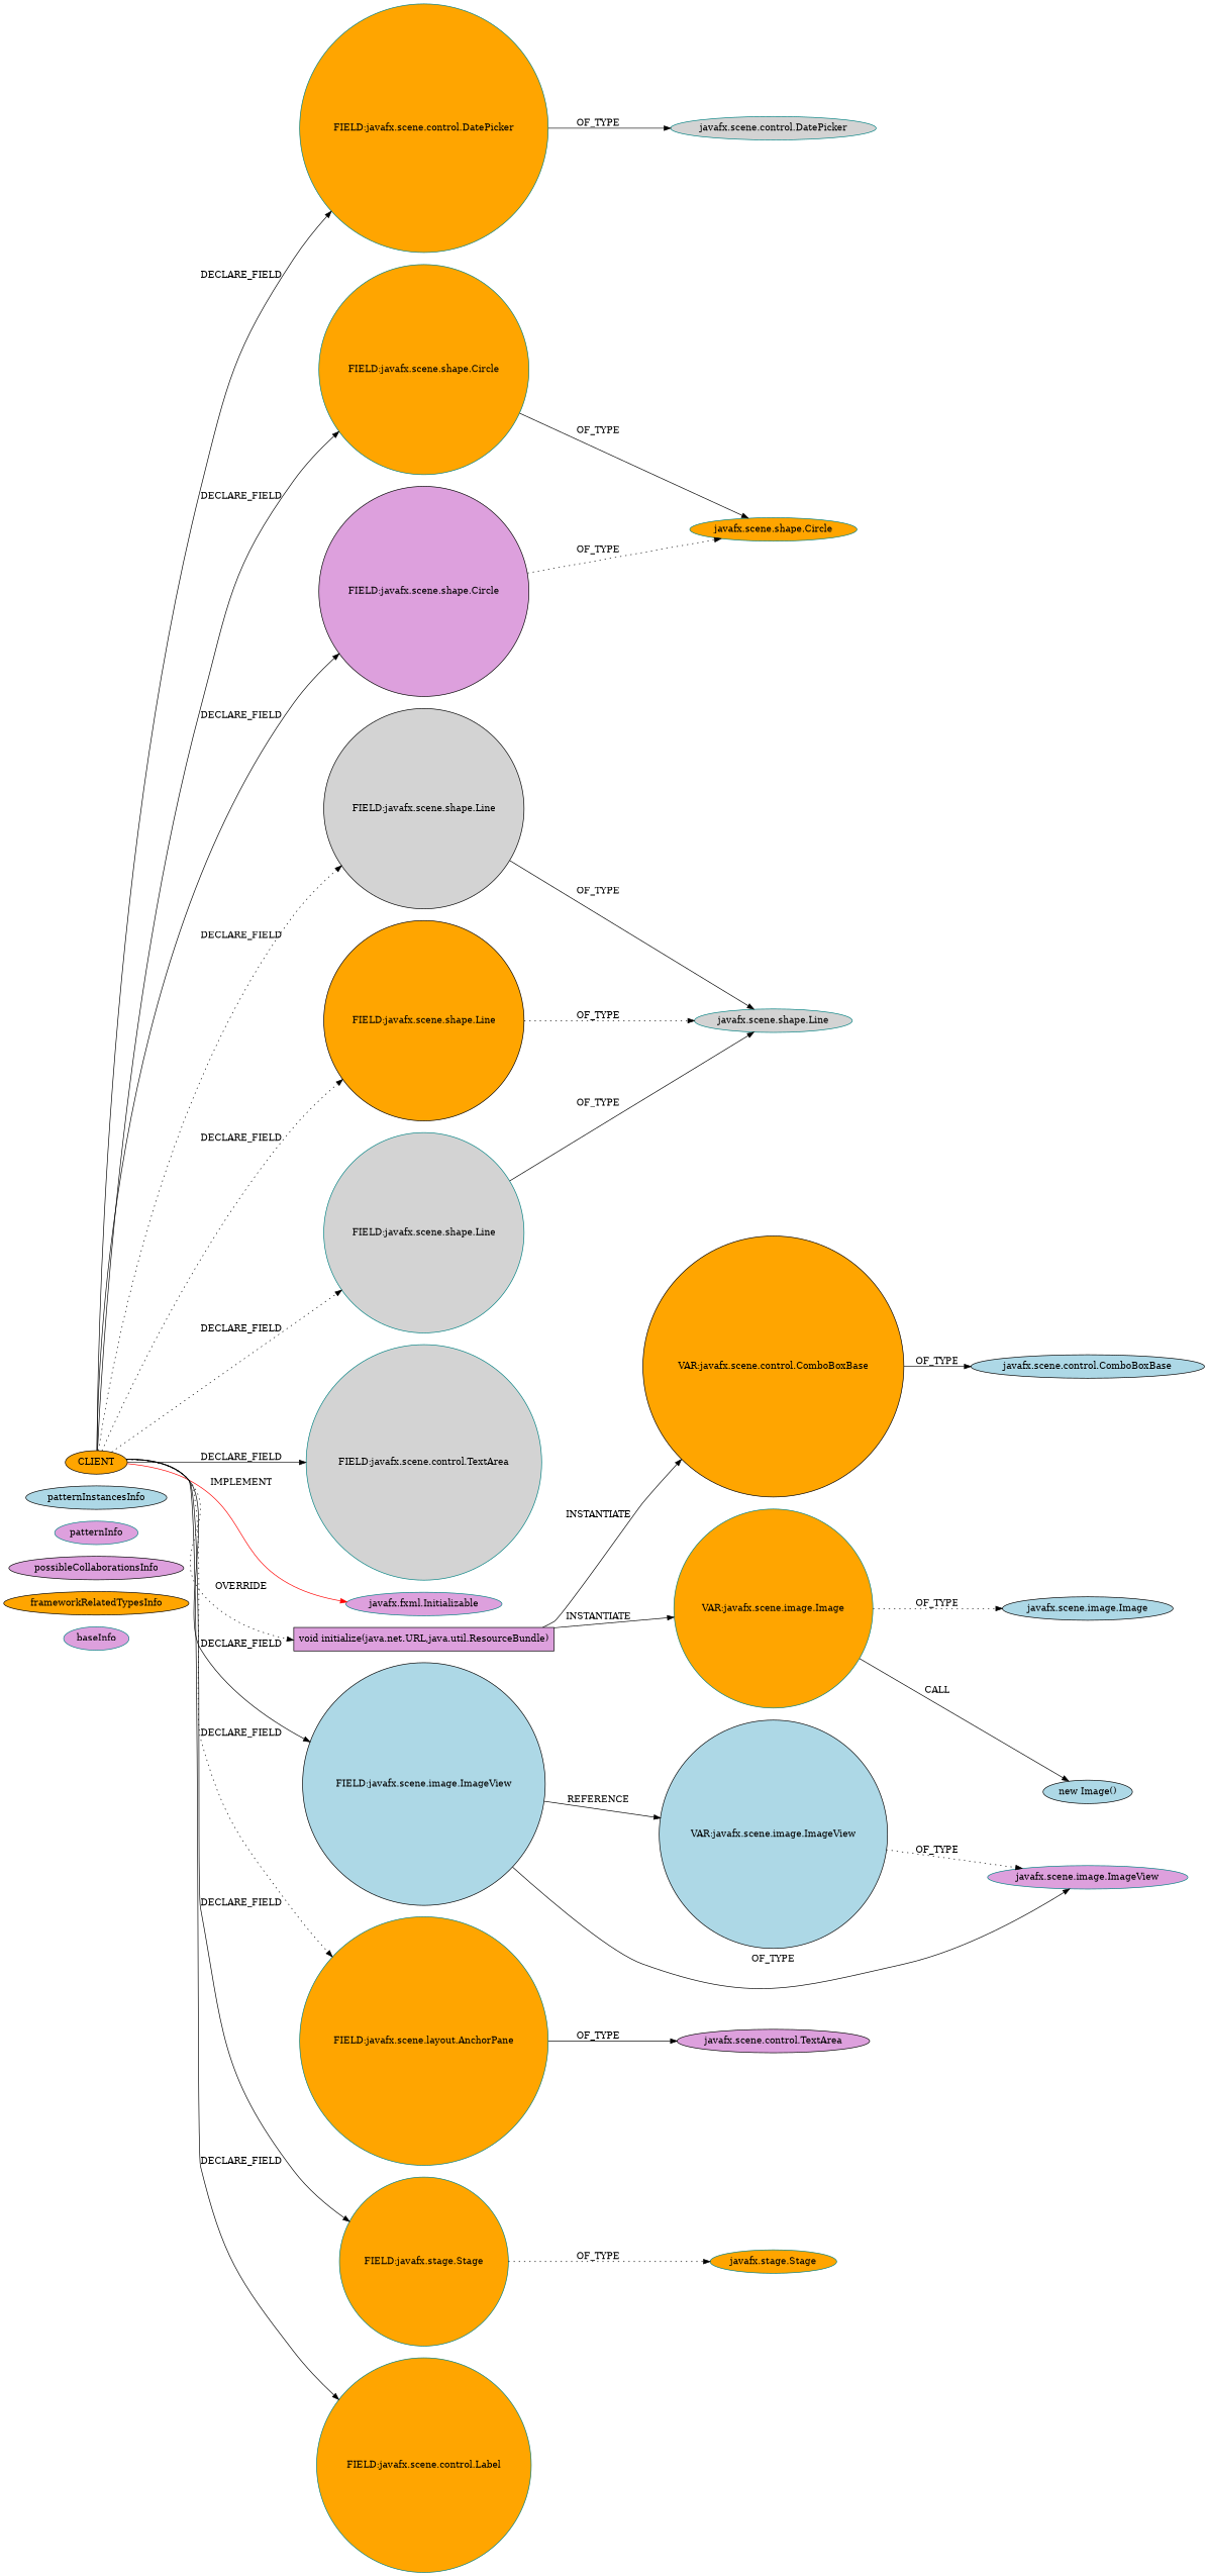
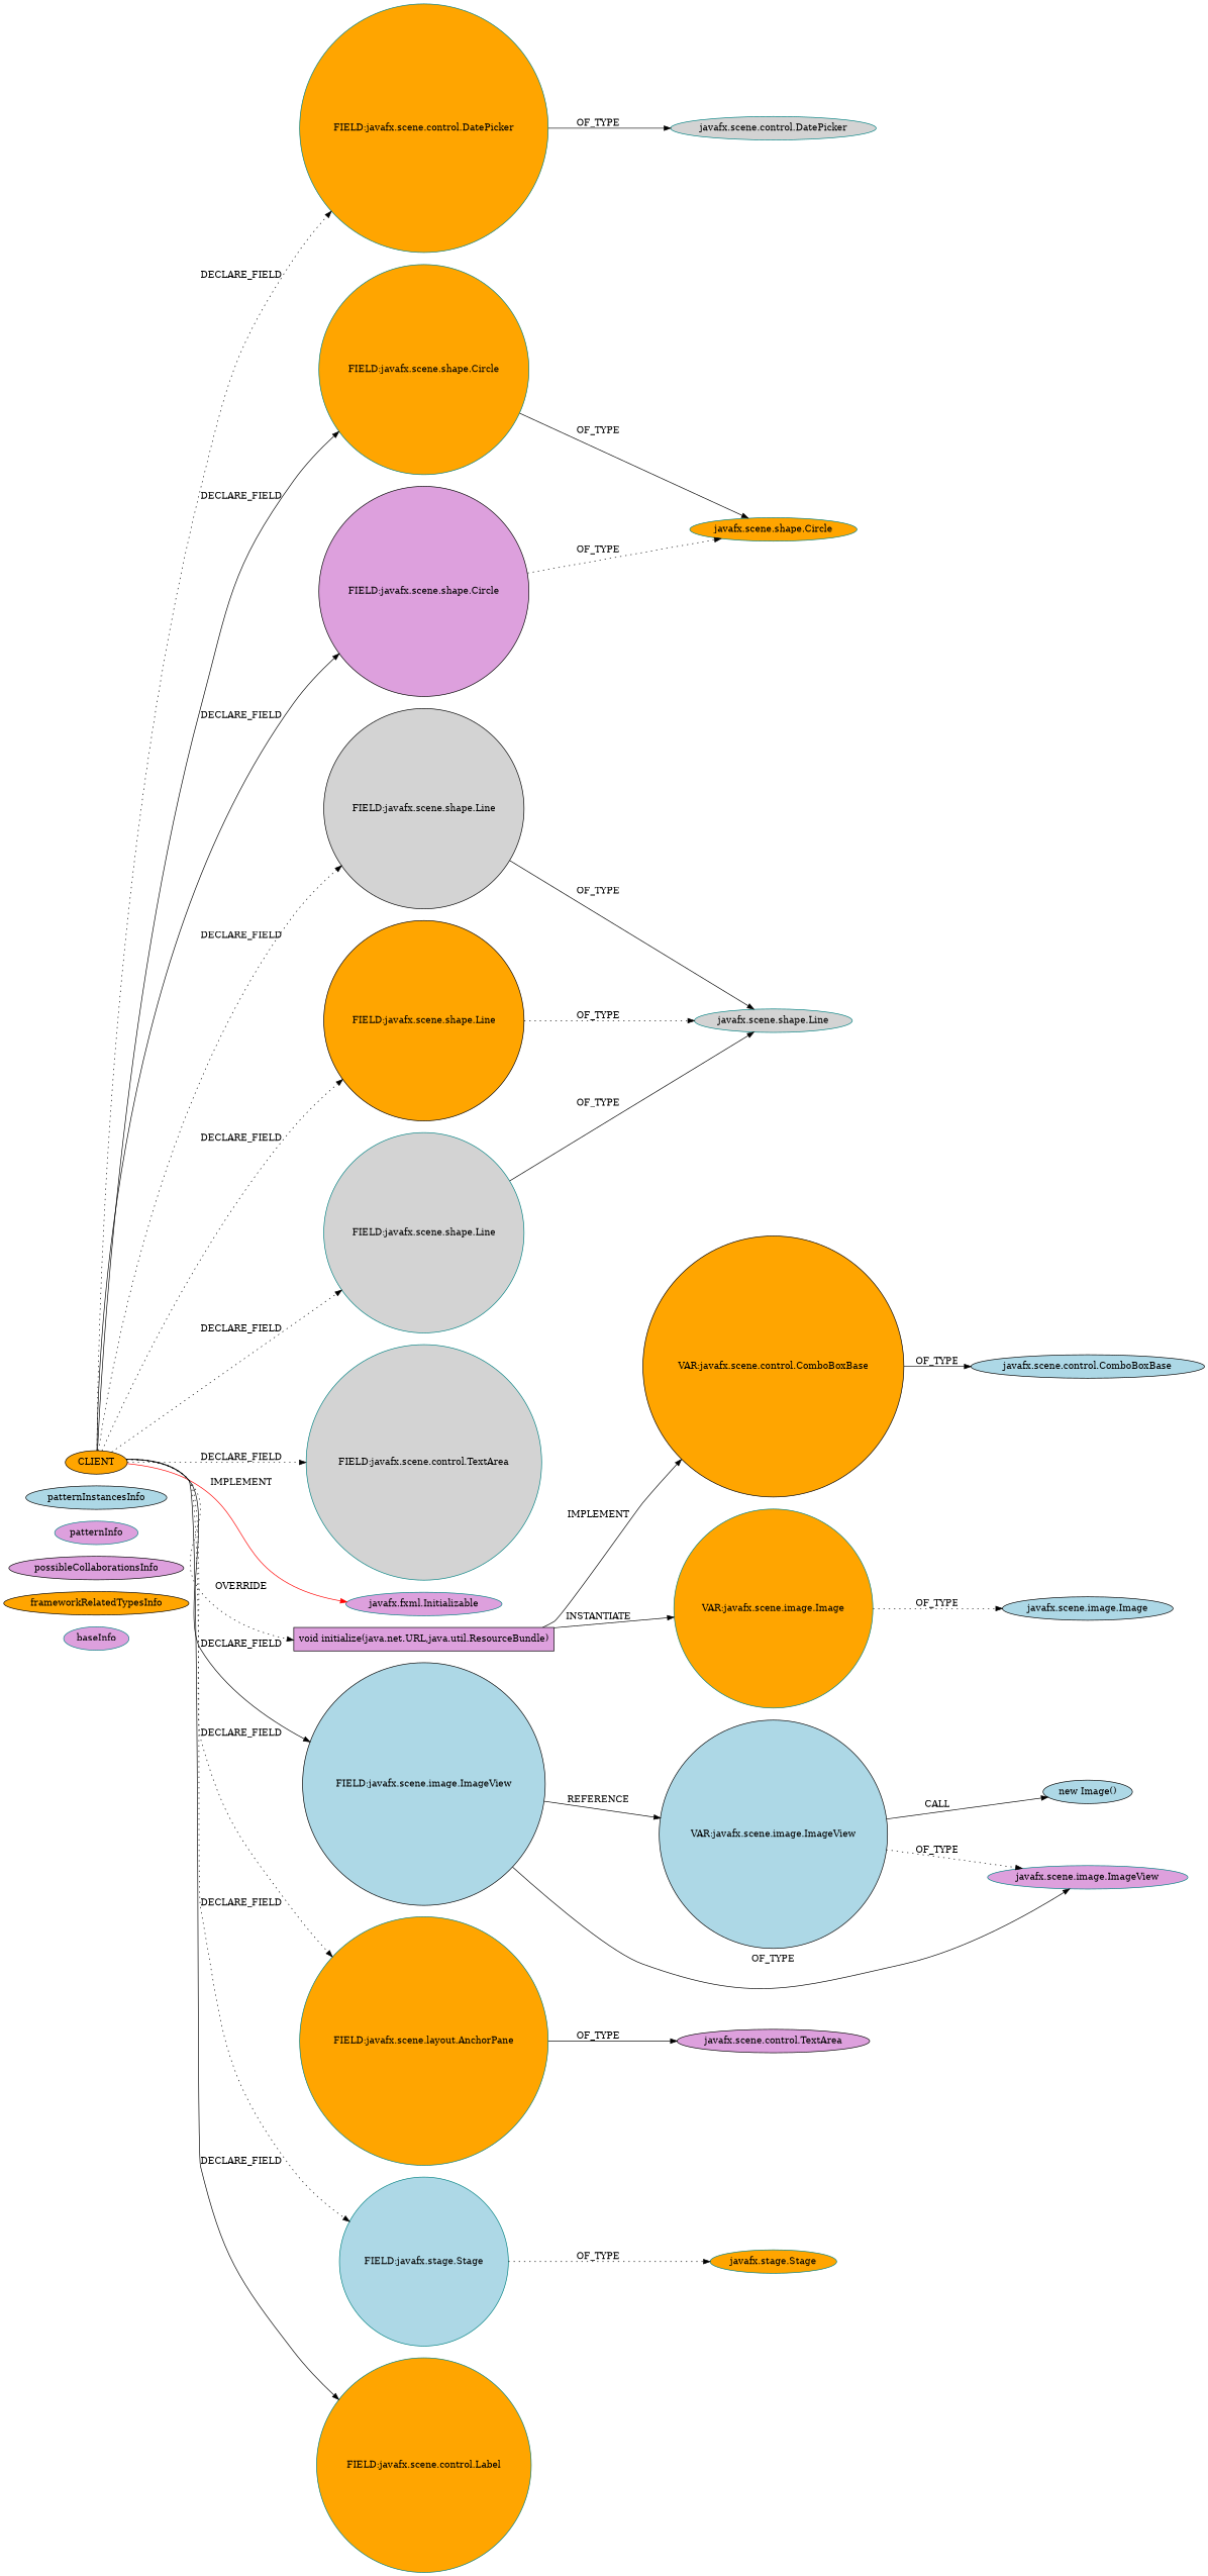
  digraph {
    rankdir=LR
    node [color=teal fillcolor=orange style=filled isFrameworkType=false vertexType=FIELD_DECLARATION]
    edge [style=solid]
    baseInfo [category=pattern fillcolor=plum graphId=2436 isAnonymous=false possibleRelation=false isFrameworkType="" vertexType=""]
    frameworkRelatedTypesInfo [0="javafx.fxml.Initializable" color=black isFrameworkType="" vertexType=""]
    possibleCollaborationsInfo [color=black fillcolor=plum isFrameworkType="" vertexType=""]
    patternInfo [fillcolor=plum frequency=3.0 patternRootClient=0 isFrameworkType="" vertexType=""]
    patternInstancesInfo [0="josesoler7-agendavital~/josesoler7-agendavital/agendavital-master/src/agendavital/vista/FXMLRegistroPreguntaUnoController.java~FXMLRegistroPreguntaUnoController~3390" 1="josesoler7-agendavital~/josesoler7-agendavital/agendavital-master/src/agendavital/vista/FXMLRegistroPreguntaTresController.java~FXMLRegistroPreguntaTresController~3376" 2="josesoler7-agendavital~/josesoler7-agendavital/agendavital-master/src/agendavital/vista/FXMLRegistroPreguntaDosController.java~FXMLRegistroPreguntaDosController~3379" color=black fillcolor=lightblue isFrameworkType="" vertexType=""]
    n6 [label="FIELD:javafx.scene.control.DatePicker" shape=circle]
    n7 [fillcolor=lightgrey label="javafx.scene.control.DatePicker" vertexType=FRAMEWORK_CLASS_TYPE]
    n8 [color=black label=CLIENT vertexType=ROOT_CLIENT_CLASS_DECLARATION]
    n9 [label="FIELD:javafx.scene.shape.Circle" shape=circle]
    n10 [color=black fillcolor=plum label="FIELD:javafx.scene.shape.Circle" shape=circle]
    n11 [color=black fillcolor=lightgrey label="FIELD:javafx.scene.shape.Line" shape=circle]
    n12 [color=black label="FIELD:javafx.scene.shape.Line" shape=circle]
    n13 [fillcolor=lightgrey label="FIELD:javafx.scene.shape.Line" shape=circle]
    n14 [fillcolor=lightgrey label="FIELD:javafx.scene.control.TextArea" shape=circle]
    n15 [fillcolor=plum label="javafx.fxml.Initializable" vertexType=FRAMEWORK_INTERFACE_TYPE]
    n16 [color=black fillcolor=plum label="void initialize(java.net.URL,java.util.ResourceBundle)" shape=box vertexType=OVERRIDING_METHOD_DECLARATION]
    n17 [label="FIELD:javafx.scene.layout.AnchorPane" shape=circle]
    n18 [color=black fillcolor=lightblue label="FIELD:javafx.scene.image.ImageView" shape=circle]
-   n19 [label="FIELD:javafx.stage.Stage" shape=circle]
+   n19 [fillcolor=lightblue label="FIELD:javafx.stage.Stage" shape=circle]
    n20 [label="FIELD:javafx.scene.control.Label" shape=circle]
    n21 [label="javafx.scene.shape.Circle" vertexType=FRAMEWORK_CLASS_TYPE]
    n22 [fillcolor=lightgrey label="javafx.scene.shape.Line" vertexType=FRAMEWORK_CLASS_TYPE]
    n23 [color=black label="VAR:javafx.scene.control.ComboBoxBase" shape=circle vertexType=VARIABLE_EXPRESION]
    n24 [label="VAR:javafx.scene.image.Image" shape=circle vertexType=VARIABLE_EXPRESION]
    n25 [color=black fillcolor=plum label="javafx.scene.control.TextArea" vertexType=FRAMEWORK_CLASS_TYPE]
    n26 [color=black fillcolor=lightblue label="VAR:javafx.scene.image.ImageView" shape=circle vertexType=VARIABLE_EXPRESION]
    n27 [fillcolor=plum label="javafx.scene.image.ImageView" vertexType=FRAMEWORK_CLASS_TYPE]
    n28 [label="javafx.stage.Stage" vertexType=FRAMEWORK_CLASS_TYPE]
    n29 [color=black fillcolor=lightblue label="javafx.scene.control.ComboBoxBase" vertexType=FRAMEWORK_CLASS_TYPE]
    n30 [color=black fillcolor=lightblue label="new Image()" vertexType=CONSTRUCTOR_CALL]
    n31 [color=black fillcolor=lightblue label="javafx.scene.image.Image" vertexType=FRAMEWORK_CLASS_TYPE]
    n6 -> n7 [label=OF_TYPE]
-   n8 -> n6 [label=DECLARE_FIELD]
+   n8 -> n6 [label=DECLARE_FIELD style=dotted]
    n8 -> n9 [label=DECLARE_FIELD]
    n8 -> n10 [label=DECLARE_FIELD]
    n8 -> n11 [label=DECLARE_FIELD style=dotted]
    n8 -> n12 [label=DECLARE_FIELD style=dotted]
    n8 -> n13 [label=DECLARE_FIELD style=dotted]
-   n8 -> n14 [label=DECLARE_FIELD]
+   n8 -> n14 [label=DECLARE_FIELD style=dotted]
    n8 -> n15 [color=red label=IMPLEMENT]
    n8 -> n16 [label=OVERRIDE style=dotted]
    n8 -> n17 [label=DECLARE_FIELD style=dotted]
    n8 -> n18 [label=DECLARE_FIELD]
-   n8 -> n19 [label=DECLARE_FIELD]
+   n8 -> n19 [label=DECLARE_FIELD style=dotted]
    n8 -> n20 [label=DECLARE_FIELD]
    n9 -> n21 [label=OF_TYPE]
    n10 -> n21 [label=OF_TYPE style=dotted]
    n11 -> n22 [label=OF_TYPE]
    n12 -> n22 [label=OF_TYPE style=dotted]
    n13 -> n22 [label=OF_TYPE]
-   n16 -> n23 [label=INSTANTIATE]
+   n16 -> n23 [label=IMPLEMENT]
    n16 -> n24 [label=INSTANTIATE]
    n17 -> n25 [label=OF_TYPE]
    n18 -> n26 [label=REFERENCE]
    n18 -> n27 [label=OF_TYPE]
    n19 -> n28 [label=OF_TYPE style=dotted]
    n23 -> n29 [label=OF_TYPE]
-   n24 -> n30 [label=CALL]
+   n26 -> n30 [label=CALL]
    n24 -> n31 [label=OF_TYPE style=dotted]
    n26 -> n27 [label=OF_TYPE style=dotted]
  }
